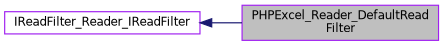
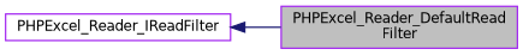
  digraph {
    rankdir=LR
    node [color=purple fontname=Helvetica fontsize=10 shape=record style=filled]
    n1 [fillcolor=grey75 fontcolor=black height=0.2 label="PHPExcel_Reader_DefaultRead\lFilter" width=0.4]
-   n2 [fillcolor=white height=0.2 label=IReadFilter_Reader_IReadFilter width=0.4]
+   n2 [fillcolor=white height=0.2 label=PHPExcel_Reader_IReadFilter width=0.4]
    n2 -> n1 [color=midnightblue dir=back fontname=Helvetica fontsize=10 labelfontname=Helvetica labelfontsize=10 style=solid]
  }
